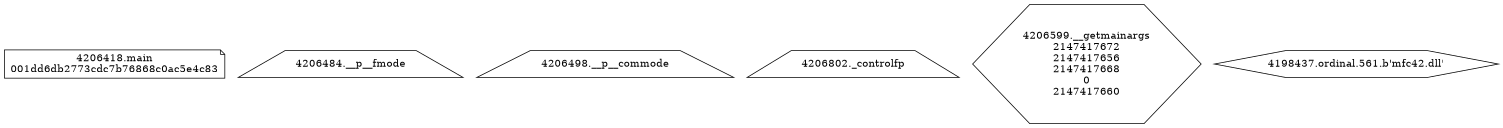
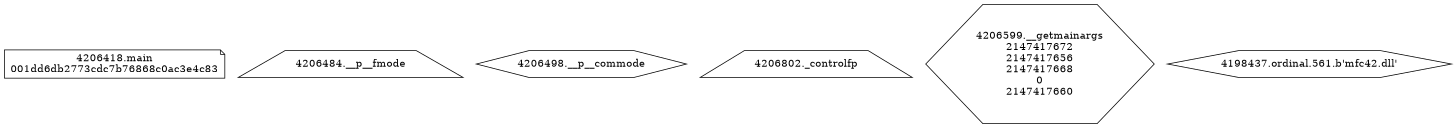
  digraph {
    node [shape=hexagon]
-   n1 [label="4206418.main\n001dd6db2773cdc7b76868c0ac5e4c83" shape=note]
+   n1 [label="4206418.main\n001dd6db2773cdc7b76868c0ac3e4c83" shape=note]
    n2 [label="4206484.__p__fmode\n" shape=trapezium]
-   n3 [label="4206498.__p__commode\n" shape=trapezium]
+   n3 [label="4206498.__p__commode\n"]
    n4 [label="4206802._controlfp\n" shape=trapezium]
    n5 [label="4206599.__getmainargs\n2147417672\n2147417656\n2147417668\n0\n2147417660"]
    n6 [label="4198437.ordinal.561.b'mfc42.dll'\n"]
  }
